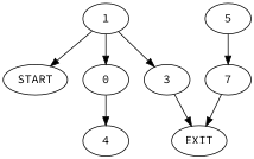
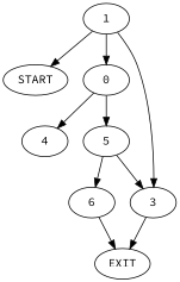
  digraph {
    fontname="Source Code Pro"
    node [fontname="Source Code Pro"]
    edge [fontname="Source Code Pro"]
    n1 [label=START]
    1
    n3 [label=0]
    3
    n5 [label=EXIT]
    4
    5
-   6 [label=7]
+   6
    1 -> n1
    1 -> n3
    1 -> 3
    n3 -> 4
+   n3 -> 5
    3 -> n5
+   5 -> 3
    5 -> 6
    6 -> n5
  }
